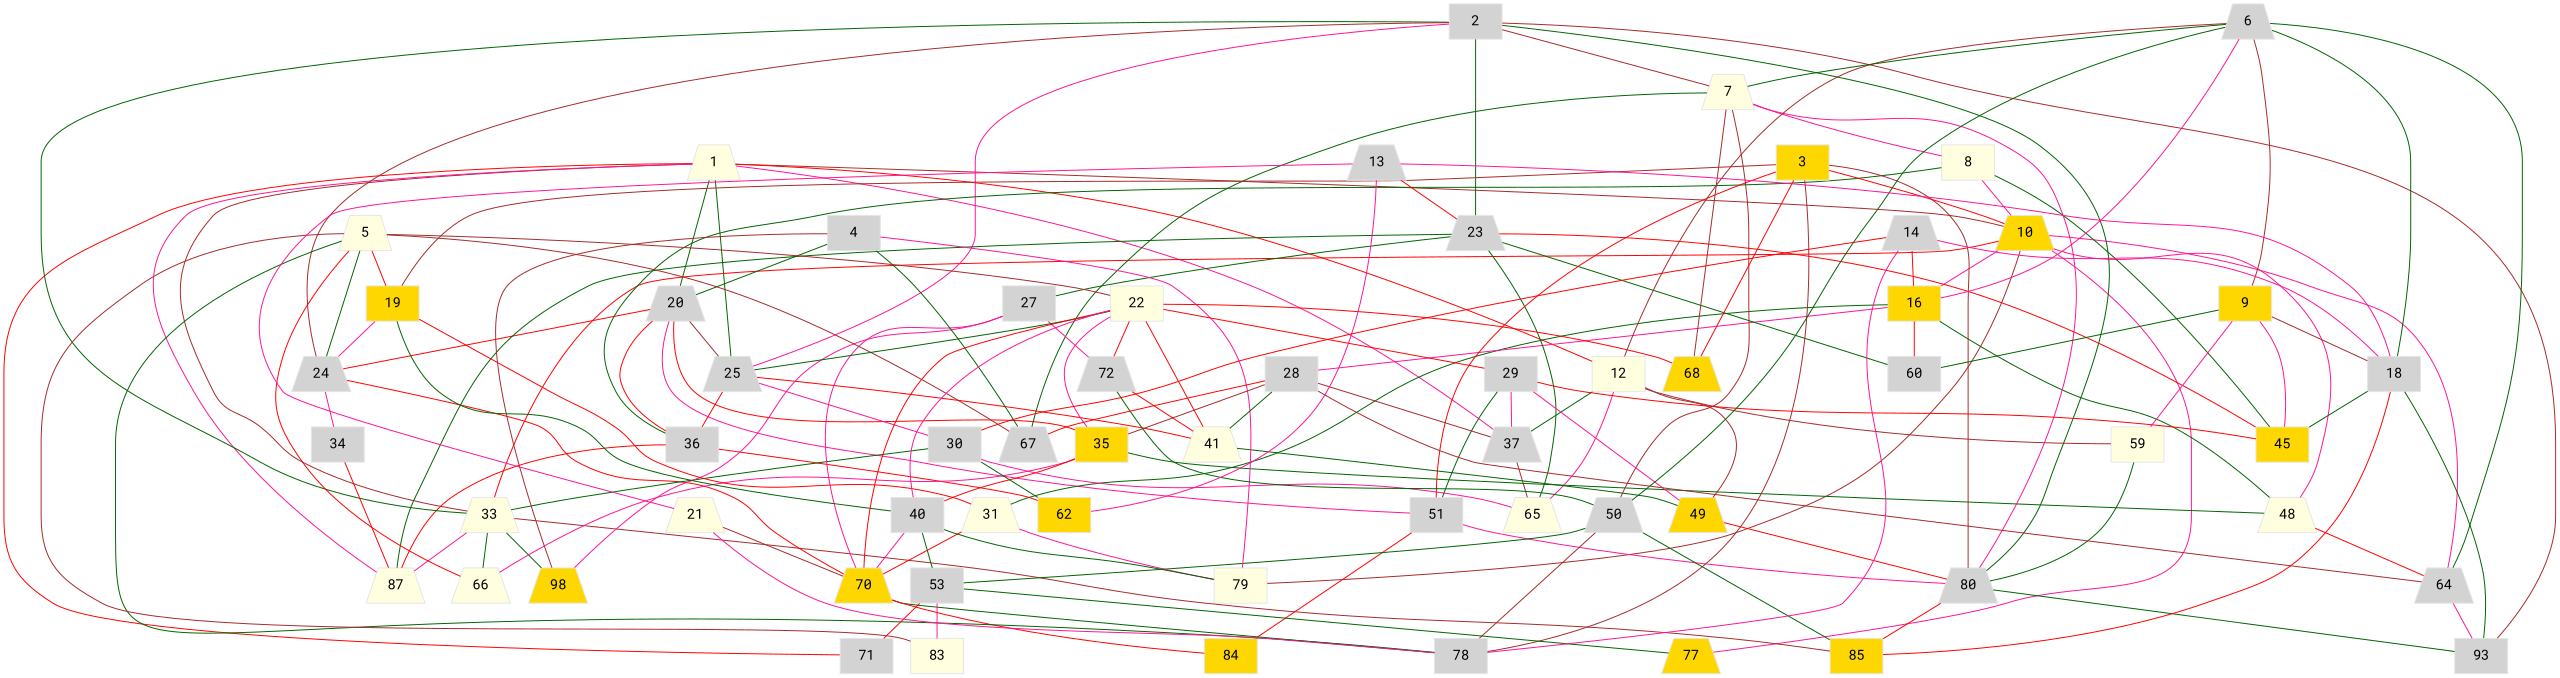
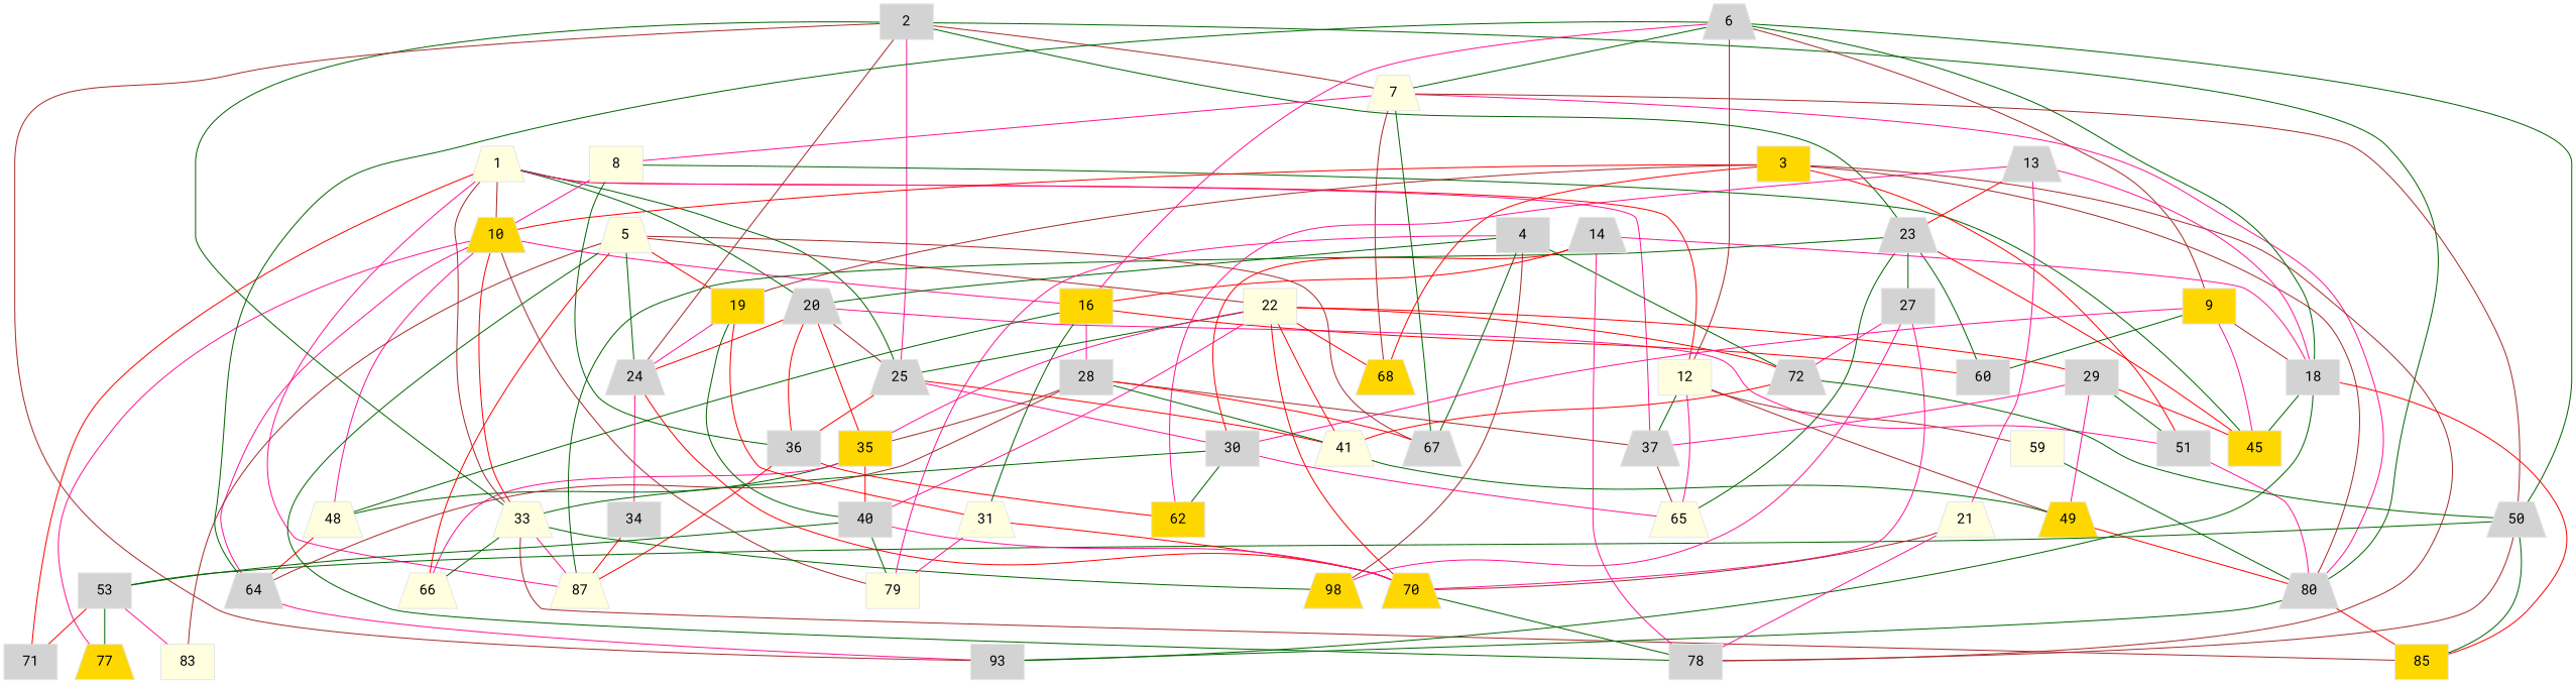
  graph {
    fontname="Roboto Mono"
    node [color=gray90 fillcolor=lightgrey fontname="Roboto Mono" shape=box style=filled]
    edge [color=darkgreen fontname="Roboto Mono"]
    1 [fillcolor=lightyellow shape=trapezium super="+82"]
    10 [fillcolor=gold shape=trapezium super="+11"]
    12 [fillcolor=lightyellow super="+26"]
    20 [shape=trapezium super="+61"]
    25 [shape=trapezium super="+43"]
    33 [fillcolor=lightyellow shape=trapezium super="+63"]
    37 [shape=trapezium super="+69"]
    71
    87 [fillcolor=lightyellow shape=trapezium]
    79 [fillcolor=lightyellow super="+91"]
    16 [fillcolor=gold super="+17"]
    64 [shape=trapezium]
    48 [fillcolor=lightyellow shape=trapezium super="+96"]
    77 [fillcolor=gold shape=trapezium]
    49 [fillcolor=gold shape=trapezium]
    59 [fillcolor=lightyellow]
    65 [fillcolor=lightyellow shape=trapezium]
    24 [shape=trapezium super="+39"]
    51 [super="+58"]
    36 [super="+89"]
    35 [fillcolor=gold super="+95"]
    30 [super="+55"]
    41 [fillcolor=lightyellow shape=trapezium super="+81"]
    98 [fillcolor=gold shape=trapezium]
    66 [fillcolor=lightyellow shape=trapezium]
    85 [fillcolor=gold]
    2 [super="+86"]
    7 [fillcolor=lightyellow shape=trapezium super="+74"]
    23 [shape=trapezium super="+47"]
    80 [shape=trapezium super="+94"]
    93
    68 [fillcolor=gold shape=trapezium]
    67 [shape=trapezium super="+72"]
    50 [shape=trapezium super="+54"]
    8 [fillcolor=lightyellow]
    45 [fillcolor=gold super="+57"]
    60
    27
    70 [fillcolor=gold shape=trapezium super="+75"]
    34
    3 [fillcolor=gold super="+42"]
    19 [fillcolor=gold super="+44"]
    78 [super="+90"]
    31 [fillcolor=lightyellow shape=trapezium]
    40 [super="+52"]
-   84 [fillcolor=gold]
    4 [super="+76"]
    n48 [label=72 shape=trapezium super="+88"]
    5 [fillcolor=lightyellow shape=trapezium super="+97"]
    22 [fillcolor=lightyellow super="+92"]
    83 [fillcolor=lightyellow]
    29 [super="+56"]
    6 [shape=trapezium super="+15"]
    9 [fillcolor=gold]
    18 [super="+38"]
    28 [super="+46"]
    53 [super="+73"]
    62 [fillcolor=gold]
    13 [shape=trapezium]
    21 [fillcolor=lightyellow shape=trapezium]
    14 [shape=trapezium]
    1 -- 10 [color=brown]
    1 -- 12 [color=red]
    1 -- 20
    1 -- 25
    1 -- 33 [color=brown]
    1 -- 37 [color=deeppink]
    1 -- 71 [color=red]
    1 -- 87 [color=deeppink]
    10 -- 33 [color=red]
    10 -- 79 [color=brown]
    10 -- 16 [color=deeppink]
    10 -- 64 [color=deeppink]
    10 -- 48 [color=deeppink]
    10 -- 77 [color=deeppink]
    12 -- 37
    12 -- 49 [color=brown]
    12 -- 59 [color=brown]
    12 -- 65 [color=deeppink]
    20 -- 25 [color=brown]
    20 -- 24 [color=red]
    20 -- 51 [color=deeppink]
    20 -- 36 [color=red]
    20 -- 35 [color=red]
    25 -- 36 [color=red]
    25 -- 30 [color=deeppink]
    25 -- 41 [color=red]
    33 -- 87 [color=deeppink]
    33 -- 98
    33 -- 66
    33 -- 85 [color=brown]
    37 -- 65 [color=brown]
    16 -- 48
    16 -- 60 [color=red]
    16 -- 31
    16 -- 28 [color=deeppink]
    64 -- 93 [color=deeppink]
    48 -- 64 [color=red]
    49 -- 80 [color=red]
    59 -- 80
    24 -- 70 [color=red]
    24 -- 34 [color=deeppink]
    51 -- 80 [color=deeppink weight=2]
-   51 -- 84 [color=red]
    36 -- 87 [color=red]
    36 -- 62 [color=red]
    35 -- 48
    35 -- 66 [color=deeppink]
    35 -- 40 [color=red]
    30 -- 33
    30 -- 65 [color=deeppink]
    30 -- 62
    41 -- 49
    2 -- 25 [color=deeppink]
    2 -- 33
    2 -- 24 [color=brown]
    2 -- 7 [color=brown]
    2 -- 23
    2 -- 80
    2 -- 93 [color=brown]
    7 -- 80 [color=deeppink]
    7 -- 68 [color=brown]
    7 -- 67
    7 -- 50 [color=brown]
    7 -- 8 [color=deeppink]
    23 -- 87
    23 -- 65
    23 -- 45 [color=red]
    23 -- 60
    23 -- 27
    80 -- 85 [color=red]
    80 -- 93
    50 -- 85
    50 -- 78 [color=brown]
    50 -- 53
    8 -- 10 [color=deeppink]
    8 -- 36
    8 -- 45
    27 -- 98 [color=deeppink]
    27 -- 70 [color=deeppink]
    27 -- n48 [color=deeppink]
    70 -- 78
-   70 -- 84 [color=red]
    34 -- 87 [color=red]
    3 -- 10 [color=red]
    3 -- 51 [color=red]
    3 -- 80 [color=brown]
    3 -- 68 [color=red]
    3 -- 19 [color=brown]
    3 -- 78 [color=brown]
    19 -- 24 [color=deeppink]
    19 -- 31 [color=red]
    19 -- 40
    31 -- 79 [color=deeppink]
    31 -- 70 [color=red]
    40 -- 79
    40 -- 70 [color=deeppink]
    40 -- 53
    4 -- 20
    4 -- 79 [color=deeppink]
    4 -- 98 [color=brown]
    4 -- 67
+   4 -- n48
    n48 -- 41 [color=red]
    n48 -- 50
    5 -- 24
    5 -- 66 [color=red]
    5 -- 67 [color=brown]
    5 -- 19 [color=red]
    5 -- 78
    5 -- 22 [color=brown weight=2]
    5 -- 83 [color=brown]
    22 -- 25
    22 -- 35 [color=deeppink]
    22 -- 41 [color=red]
    22 -- 68 [color=red]
    22 -- 70 [color=red]
    22 -- 40 [color=deeppink]
    22 -- n48 [color=red]
    22 -- 29 [color=red]
    29 -- 37 [color=deeppink]
    29 -- 49 [color=deeppink]
    29 -- 51
    29 -- 45 [color=red]
    6 -- 12 [color=brown]
    6 -- 16 [color=deeppink]
    6 -- 64
    6 -- 7
    6 -- 50
    6 -- 9 [color=brown]
    6 -- 18
-   9 -- 59 [color=deeppink]
+   9 -- 30 [color=deeppink]
    9 -- 45 [color=deeppink]
    9 -- 60
    9 -- 18 [color=brown]
    18 -- 85 [color=red]
    18 -- 93
    18 -- 45
    28 -- 37 [color=brown]
    28 -- 64 [color=brown]
    28 -- 35 [color=brown]
    28 -- 41
    28 -- 67 [color=red]
    53 -- 71 [color=red weight=2]
    53 -- 77
    53 -- 83 [color=deeppink]
    13 -- 23 [color=red]
    13 -- 18 [color=deeppink]
    13 -- 62 [color=deeppink]
    13 -- 21 [color=deeppink]
    21 -- 70 [color=brown]
    21 -- 78 [color=deeppink]
    14 -- 16 [color=red]
    14 -- 30 [color=red]
    14 -- 78 [color=deeppink]
    14 -- 18 [color=deeppink]
  }
